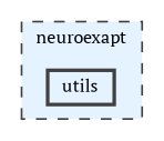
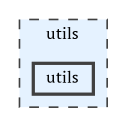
  digraph {
    compound=true
    fontname="PT Serif"
    n1 [color=grey25 fillcolor="#e5f2ff" fontname="PT Serif" fontsize=10 height=0.2 label=utils shape=box style="filled,bold" width=0.4]
    subgraph cluster_1 {
      bgcolor="#e5f2ff"
      fontsize=10
-     label=neuroexapt
+     label=utils
      pencolor=grey25
      style="filled,dashed"
      n1
    }
  }
